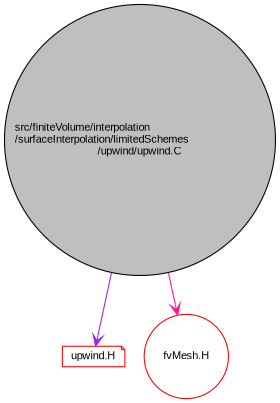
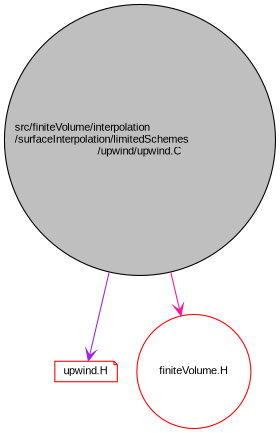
  digraph {
    fontname="Liberation Sans"
    node [color=red fontname="Liberation Sans" fontsize=10 shape=circle]
    edge [fontname="Liberation Sans" fontsize=10 labelfontname=FreeSans labelfontsize=10 style=solid arrowhead=vee]
    n1 [color=black fillcolor=grey75 fontcolor=black height=0.2 label="src/finiteVolume/interpolation\l/surfaceInterpolation/limitedSchemes\l/upwind/upwind.C" style=filled width=0.4]
    n2 [height=0.2 label="upwind.H" shape=note width=0.4]
-   n3 [height=0.2 label="fvMesh.H" width=0.4]
+   n3 [height=0.2 label="finiteVolume.H" width=0.4]
    n1 -> n2 [color=purple]
    n1 -> n3 [color=deeppink]
  }
